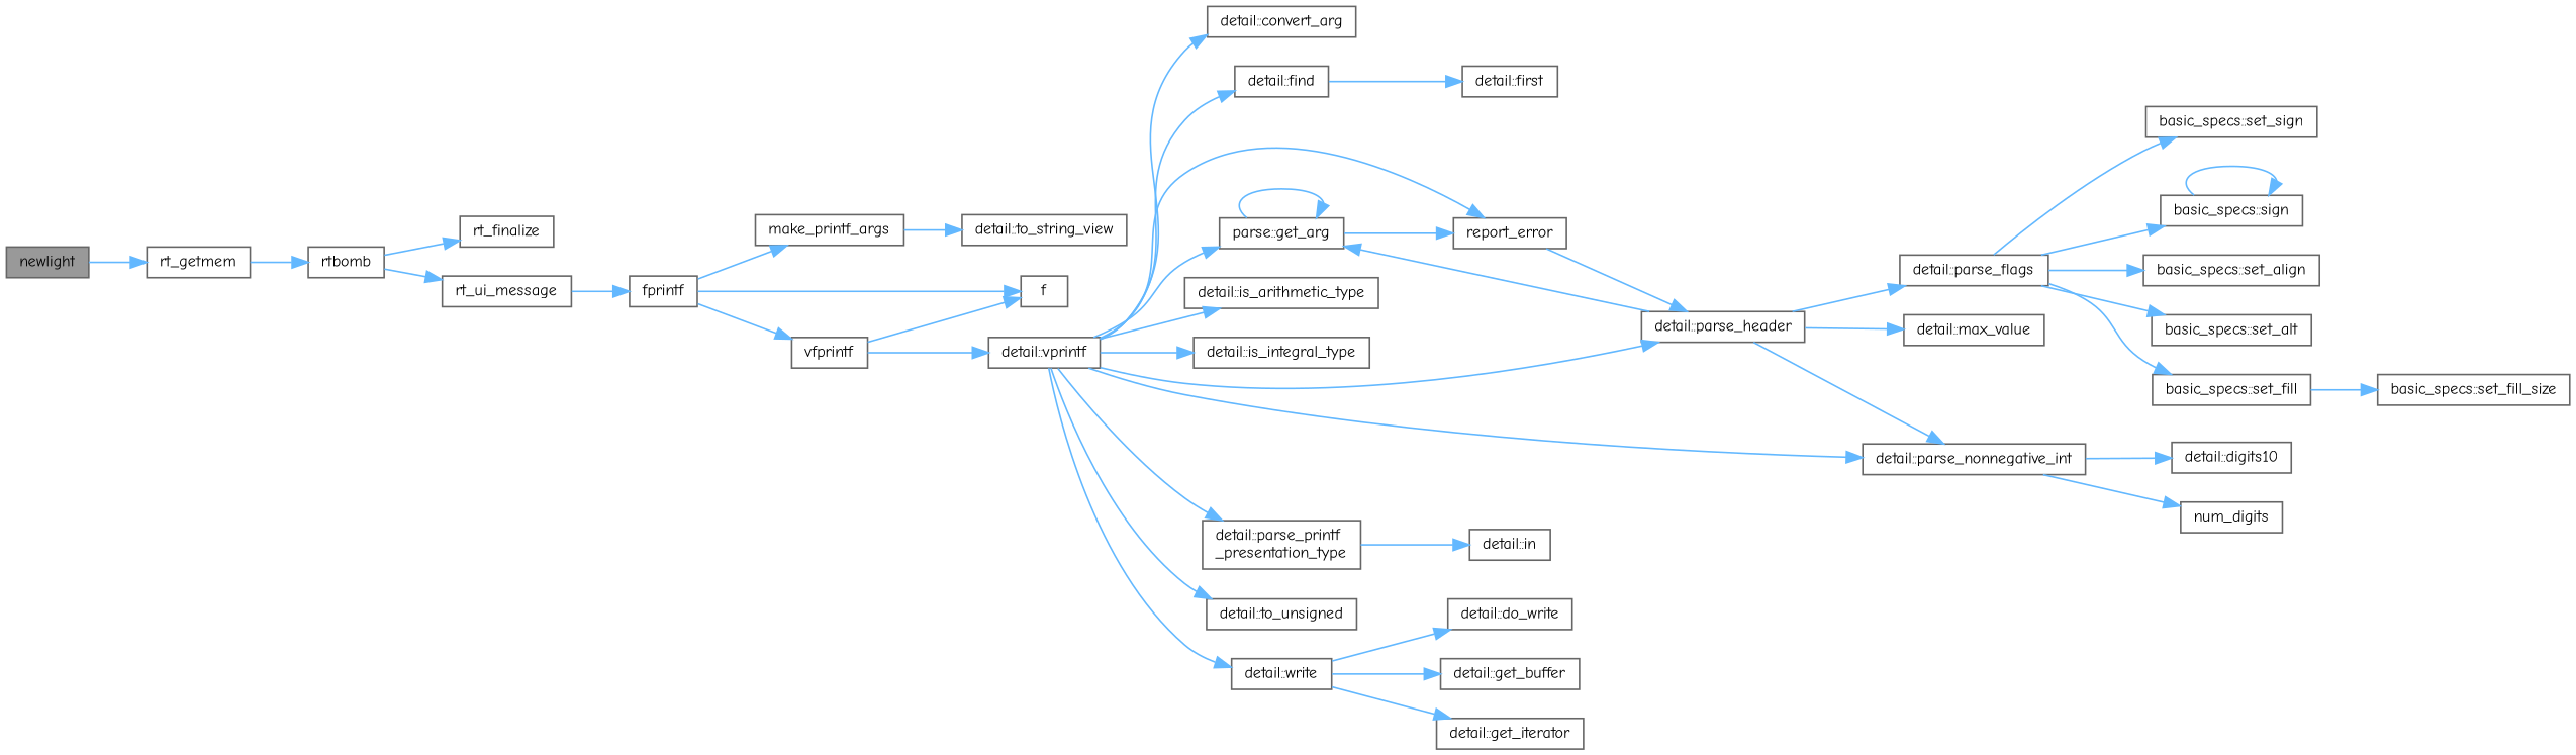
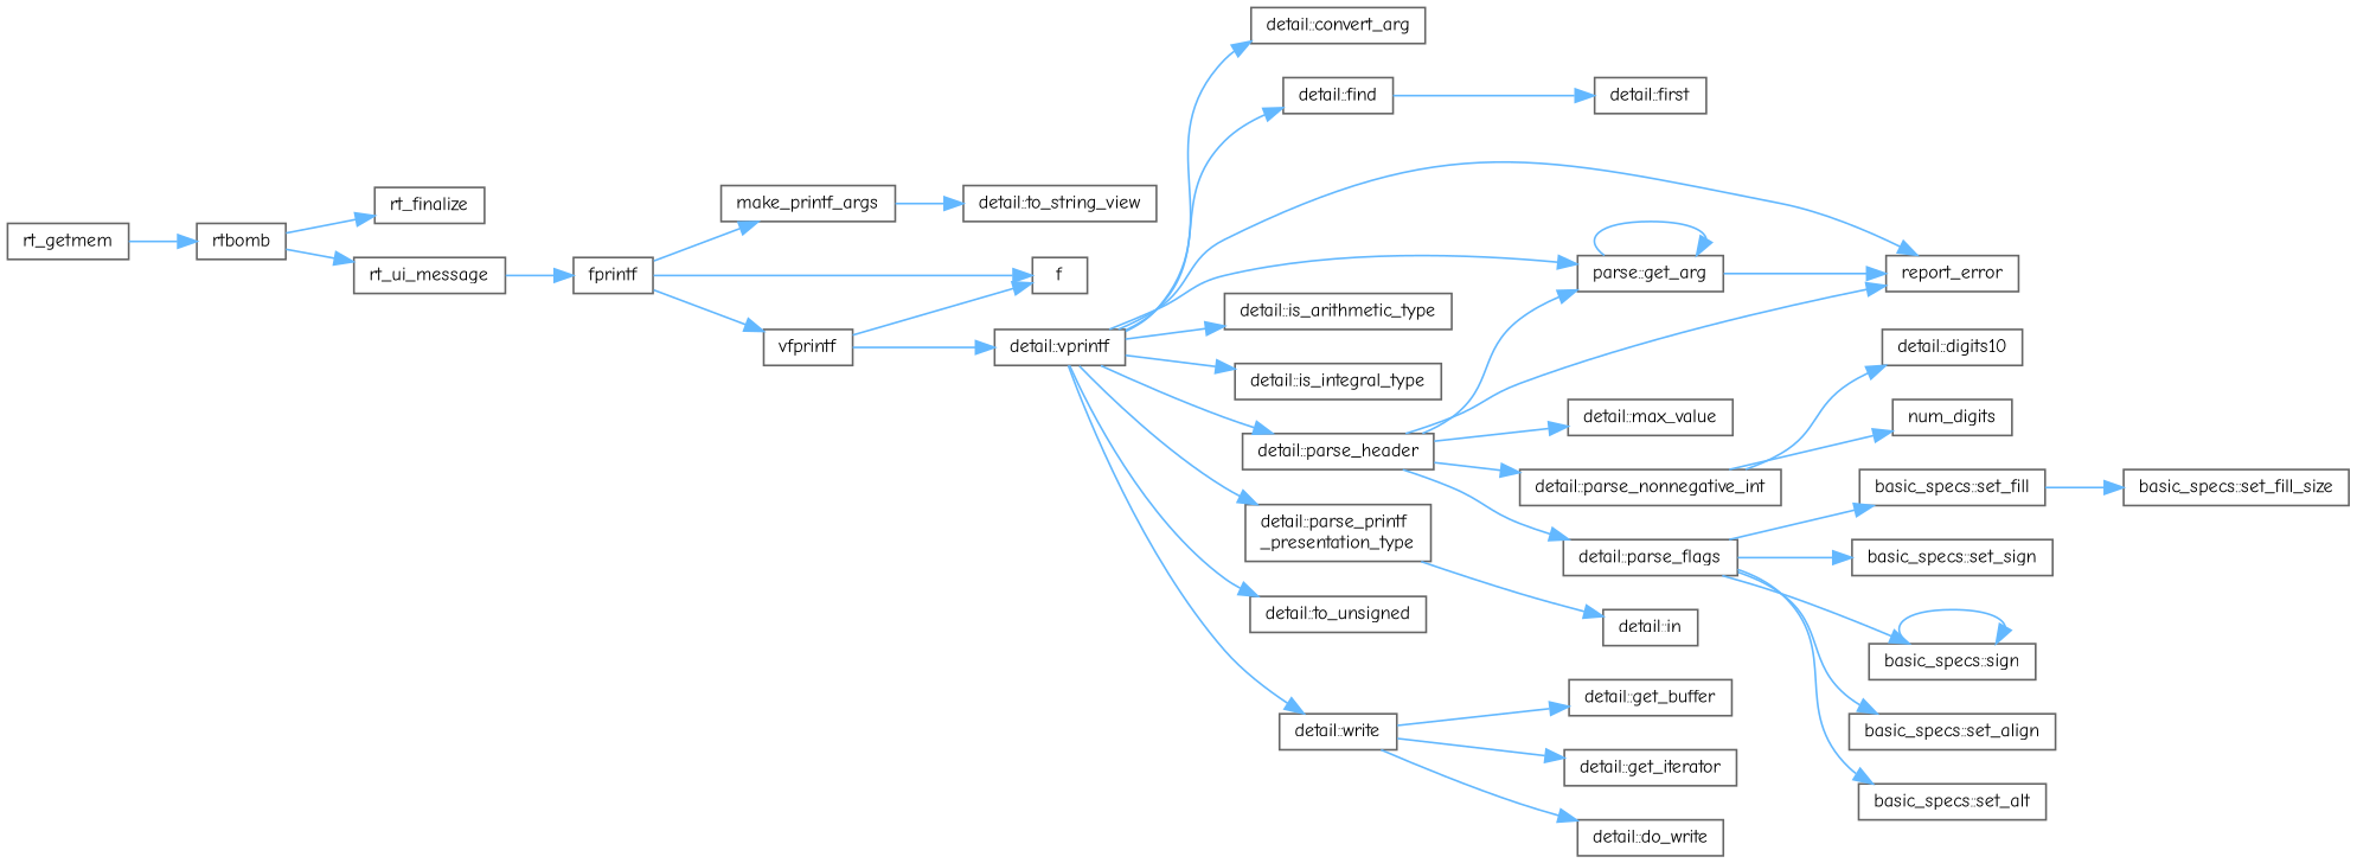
  digraph {
    fontname="Comic Neue"
    rankdir=LR
    node [color=grey40 fillcolor=white fontname="Comic Neue" fontsize=10 shape=box style=filled]
    edge [color=steelblue1 fontname="Comic Neue" fontsize=10 labelfontname=Helvetica labelfontsize=10 style=solid]
-   n1 [color=gray40 fillcolor=grey60 fontcolor=black height=0.2 label=newlight width=0.4]
    n2 [height=0.2 label=rt_getmem width=0.4]
    n3 [height=0.2 label=rtbomb width=0.4]
    n4 [height=0.2 label=rt_finalize width=0.4]
    n5 [height=0.2 label=rt_ui_message width=0.4]
    n6 [height=0.2 label=fprintf width=0.4]
    n7 [height=0.2 label=f width=0.4]
    n8 [height=0.2 label=make_printf_args width=0.4]
    n9 [height=0.2 label=vfprintf width=0.4]
    n10 [height=0.2 label="detail::to_string_view" width=0.4]
    n11 [height=0.2 label="detail::vprintf" width=0.4]
    n12 [height=0.2 label="detail::convert_arg" width=0.4]
    n13 [height=0.2 label="detail::find" width=0.4]
    n14 [height=0.2 label="parse::get_arg" width=0.4]
    n15 [height=0.2 label=report_error width=0.4]
    n16 [height=0.2 label="detail::is_arithmetic_type" width=0.4]
    n17 [height=0.2 label="detail::is_integral_type" width=0.4]
    n18 [height=0.2 label="detail::parse_header" width=0.4]
    n19 [height=0.2 label="detail::parse_nonnegative_int" width=0.4]
    n20 [height=0.2 label="detail::parse_printf\l_presentation_type" width=0.4]
    n21 [height=0.2 label="detail::to_unsigned" width=0.4]
    n22 [height=0.2 label="detail::write" width=0.4]
    n23 [height=0.2 label="detail::first" width=0.4]
    n24 [height=0.2 label="detail::max_value" width=0.4]
    n25 [height=0.2 label="detail::parse_flags" width=0.4]
    n26 [height=0.2 label="detail::digits10" width=0.4]
    n27 [height=0.2 label=num_digits width=0.4]
    n28 [height=0.2 label="detail::in" width=0.4]
    n29 [height=0.2 label="detail::do_write" width=0.4]
    n30 [height=0.2 label="detail::get_buffer" width=0.4]
    n31 [height=0.2 label="detail::get_iterator" width=0.4]
    n32 [height=0.2 label="basic_specs::set_align" width=0.4]
    n33 [height=0.2 label="basic_specs::set_alt" width=0.4]
    n34 [height=0.2 label="basic_specs::set_fill" width=0.4]
    n35 [height=0.2 label="basic_specs::set_sign" width=0.4]
    n36 [height=0.2 label="basic_specs::sign" width=0.4]
    n37 [height=0.2 label="basic_specs::set_fill_size" width=0.4]
-   n1 -> n2
    n2 -> n3
    n3 -> n4
    n3 -> n5
    n5 -> n6
    n6 -> n7
    n6 -> n8
    n6 -> n9
    n8 -> n10
    n9 -> n7
    n9 -> n11
    n11 -> n12
    n11 -> n13
    n11 -> n14
    n11 -> n15
    n11 -> n16
    n11 -> n17
    n11 -> n18
-   n11 -> n19
    n11 -> n20
    n11 -> n21
    n11 -> n22
    n13 -> n23
    n14 -> n14
    n14 -> n15
    n18 -> n14
-   n15 -> n18
+   n18 -> n15
    n18 -> n19
    n18 -> n24
    n18 -> n25
    n19 -> n26
    n19 -> n27
    n20 -> n28
    n22 -> n29
    n22 -> n30
    n22 -> n31
    n25 -> n32
    n25 -> n33
    n25 -> n34
    n25 -> n35
    n25 -> n36
    n34 -> n37
    n36 -> n36
  }
